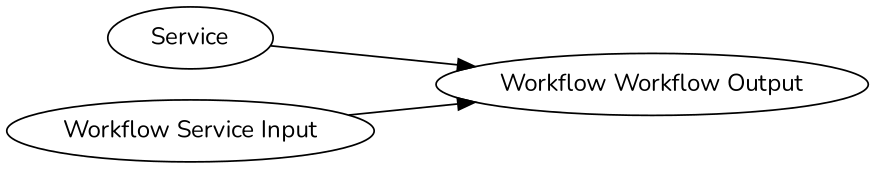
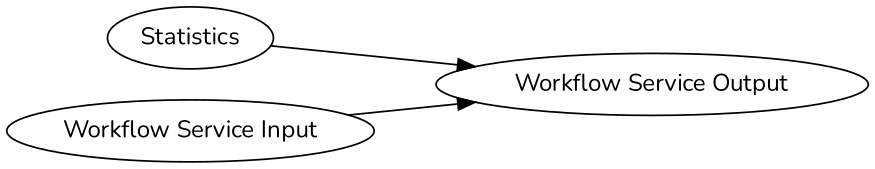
  digraph {
    fontname=Nunito
    rankdir=LR
    node [fontname=Nunito]
    edge [fontname=Nunito]
-   n1 [label=Service]
-   n2 [label="Workflow Workflow Output"]
+   n1 [label=Statistics]
+   n2 [label="Workflow Service Output"]
    n3 [label="Workflow Service Input"]
    n1 -> n2
    n3 -> n2
  }
